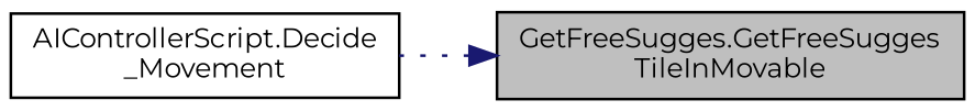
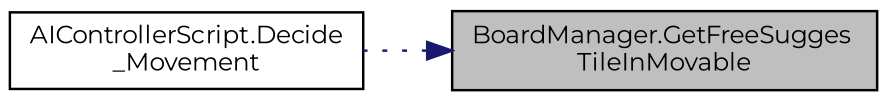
  digraph {
    rankdir=RL
    fontname=Montserrat
    node [color=black fontname=Montserrat fontsize=10 shape=record style=filled]
-   n1 [fillcolor=grey75 fontcolor=black height=0.2 label="GetFreeSugges.GetFreeSugges\lTileInMovable" width=0.4]
+   n1 [fillcolor=grey75 fontcolor=black height=0.2 label="BoardManager.GetFreeSugges\lTileInMovable" width=0.4]
    n2 [fillcolor=white height=0.2 label="AIControllerScript.Decide\l_Movement" width=0.4]
    n1 -> n2 [color=midnightblue dir=back fontname=Montserrat fontsize=10 labelfontname=Helvetica labelfontsize=10 style=dotted]
  }
